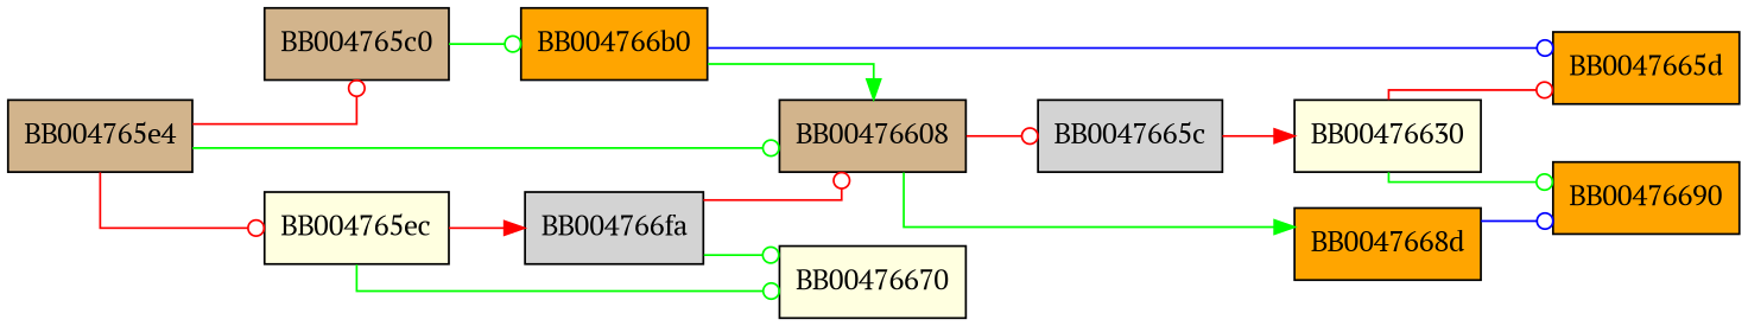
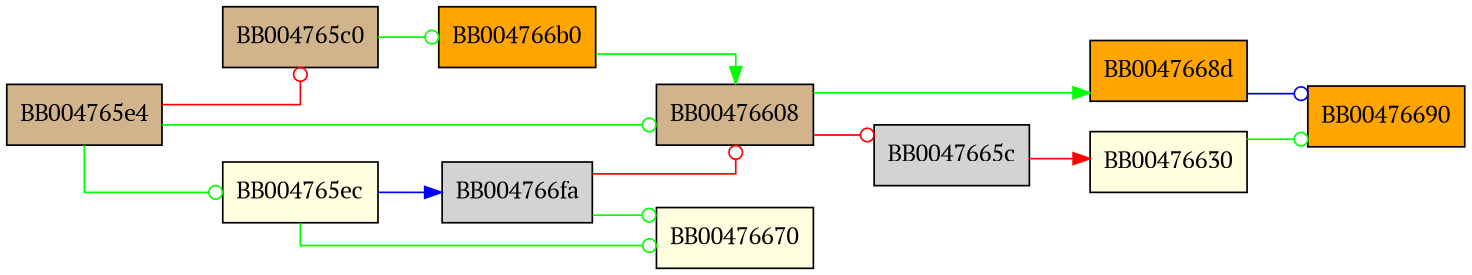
  digraph {
    fontname="PT Serif"
    rankdir=LR
    splines=ortho
    node [fillcolor=orange fontname="PT Serif" shape=box style=filled]
    edge [arrowhead=odot color=green fontname="PT Serif"]
    BB004765c0 [fillcolor=tan]
    BB004766b0
-   BB0047665d
    BB00476608 [fillcolor=tan]
    BB004765e4 [fillcolor=tan]
    BB004765ec [fillcolor=lightyellow]
    BB0047668d
    n8 [fillcolor=lightgrey label=BB0047665c]
    BB00476670 [fillcolor=lightyellow]
    n10 [fillcolor=lightgrey label=BB004766fa]
    BB00476690
    BB00476630 [fillcolor=lightyellow]
    BB004765c0 -> BB004766b0
-   BB004766b0 -> BB0047665d [color=blue]
    BB004766b0 -> BB00476608 [arrowhead=normal]
    BB00476608 -> BB0047668d [arrowhead=normal]
    BB00476608 -> n8 [color=red]
    BB004765e4 -> BB004765c0 [color=red]
    BB004765e4 -> BB00476608
-   BB004765e4 -> BB004765ec [color=red]
+   BB004765e4 -> BB004765ec
    BB004765ec -> BB00476670
-   BB004765ec -> n10 [arrowhead=normal color=red]
+   BB004765ec -> n10 [arrowhead=normal color=blue]
    BB0047668d -> BB00476690 [color=blue]
    n8 -> BB00476630 [arrowhead=normal color=red]
    n10 -> BB00476608 [color=red]
    n10 -> BB00476670
-   BB00476630 -> BB0047665d [color=red]
    BB00476630 -> BB00476690
  }
